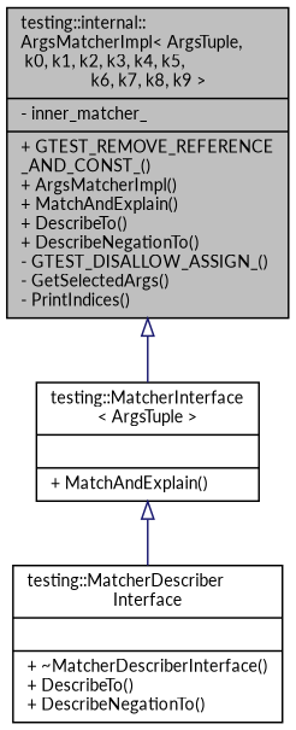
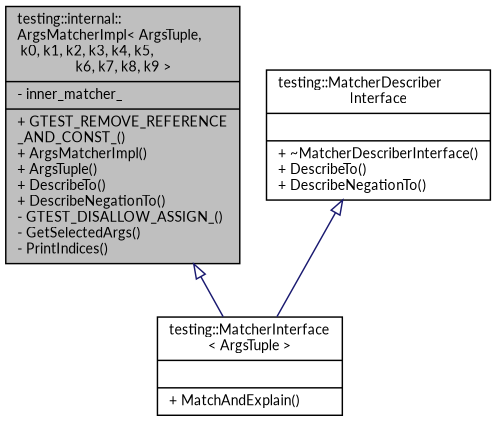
  digraph {
    fontname=Lato
    node [color=black fillcolor=white fontname=Lato fontsize=10 shape=record style=filled]
    edge [arrowtail=onormal color=midnightblue dir=back fontname=Lato fontsize=10 labelfontname=Helvetica labelfontsize=10 style=solid]
-   n1 [fillcolor=grey75 fontcolor=black height=0.2 label="{testing::internal::\lArgsMatcherImpl\< ArgsTuple,\l k0, k1, k2, k3, k4, k5,\l k6, k7, k8, k9 \>\n|- inner_matcher_\l|+ GTEST_REMOVE_REFERENCE\l_AND_CONST_()\l+ ArgsMatcherImpl()\l+ MatchAndExplain()\l+ DescribeTo()\l+ DescribeNegationTo()\l- GTEST_DISALLOW_ASSIGN_()\l- GetSelectedArgs()\l- PrintIndices()\l}" width=0.4]
+   n1 [fillcolor=grey75 fontcolor=black height=0.2 label="{testing::internal::\lArgsMatcherImpl\< ArgsTuple,\l k0, k1, k2, k3, k4, k5,\l k6, k7, k8, k9 \>\n|- inner_matcher_\l|+ GTEST_REMOVE_REFERENCE\l_AND_CONST_()\l+ ArgsMatcherImpl()\l+ ArgsTuple()\l+ DescribeTo()\l+ DescribeNegationTo()\l- GTEST_DISALLOW_ASSIGN_()\l- GetSelectedArgs()\l- PrintIndices()\l}" width=0.4]
    n2 [height=0.2 label="{testing::MatcherInterface\l\< ArgsTuple \>\n||+ MatchAndExplain()\l}" width=0.4]
    n3 [height=0.2 label="{testing::MatcherDescriber\lInterface\n||+ ~MatcherDescriberInterface()\l+ DescribeTo()\l+ DescribeNegationTo()\l}" width=0.4]
    n1 -> n2
-   n2 -> n3
+   n3 -> n2
  }
